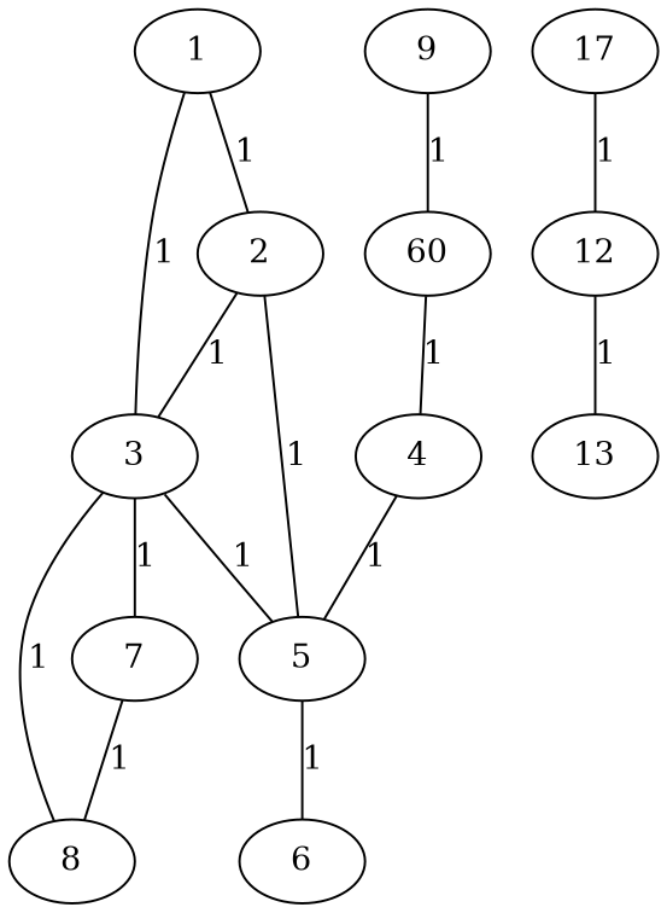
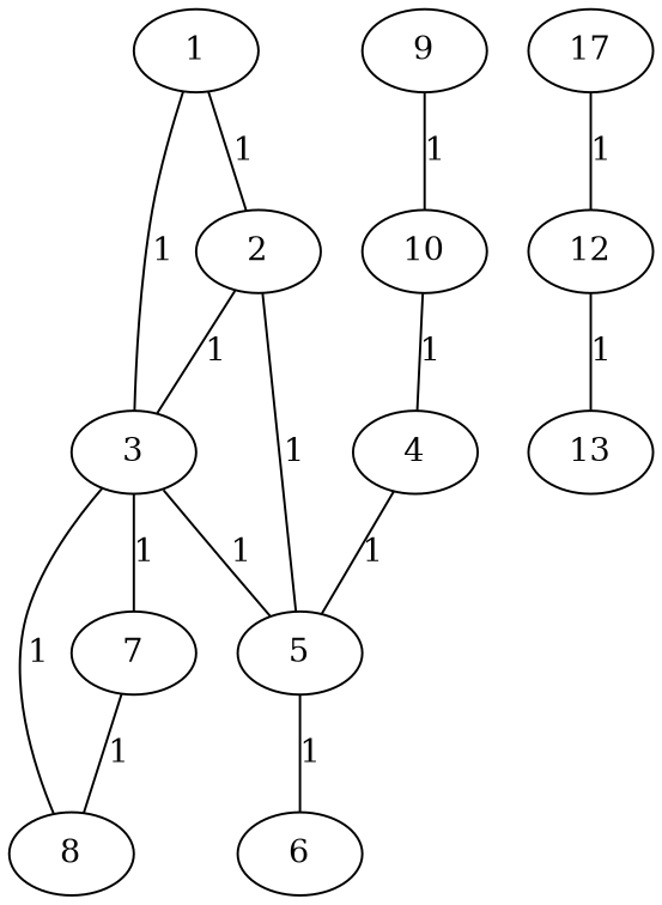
  graph {
    1
    2
    3
    5
    7
    8
    4
    6
    9
-   10 [label=60]
+   10
    n11 [label=17]
    12
    13
    1 -- 2 [label=1]
    1 -- 3 [label=1]
    2 -- 3 [label=1]
    2 -- 5 [label=1]
    3 -- 5 [label=1]
    3 -- 7 [label=1]
    3 -- 8 [label=1]
    5 -- 6 [label=1]
    7 -- 8 [label=1]
    4 -- 5 [label=1]
    9 -- 10 [label=1]
    10 -- 4 [label=1]
    n11 -- 12 [label=1]
    12 -- 13 [label=1]
  }
